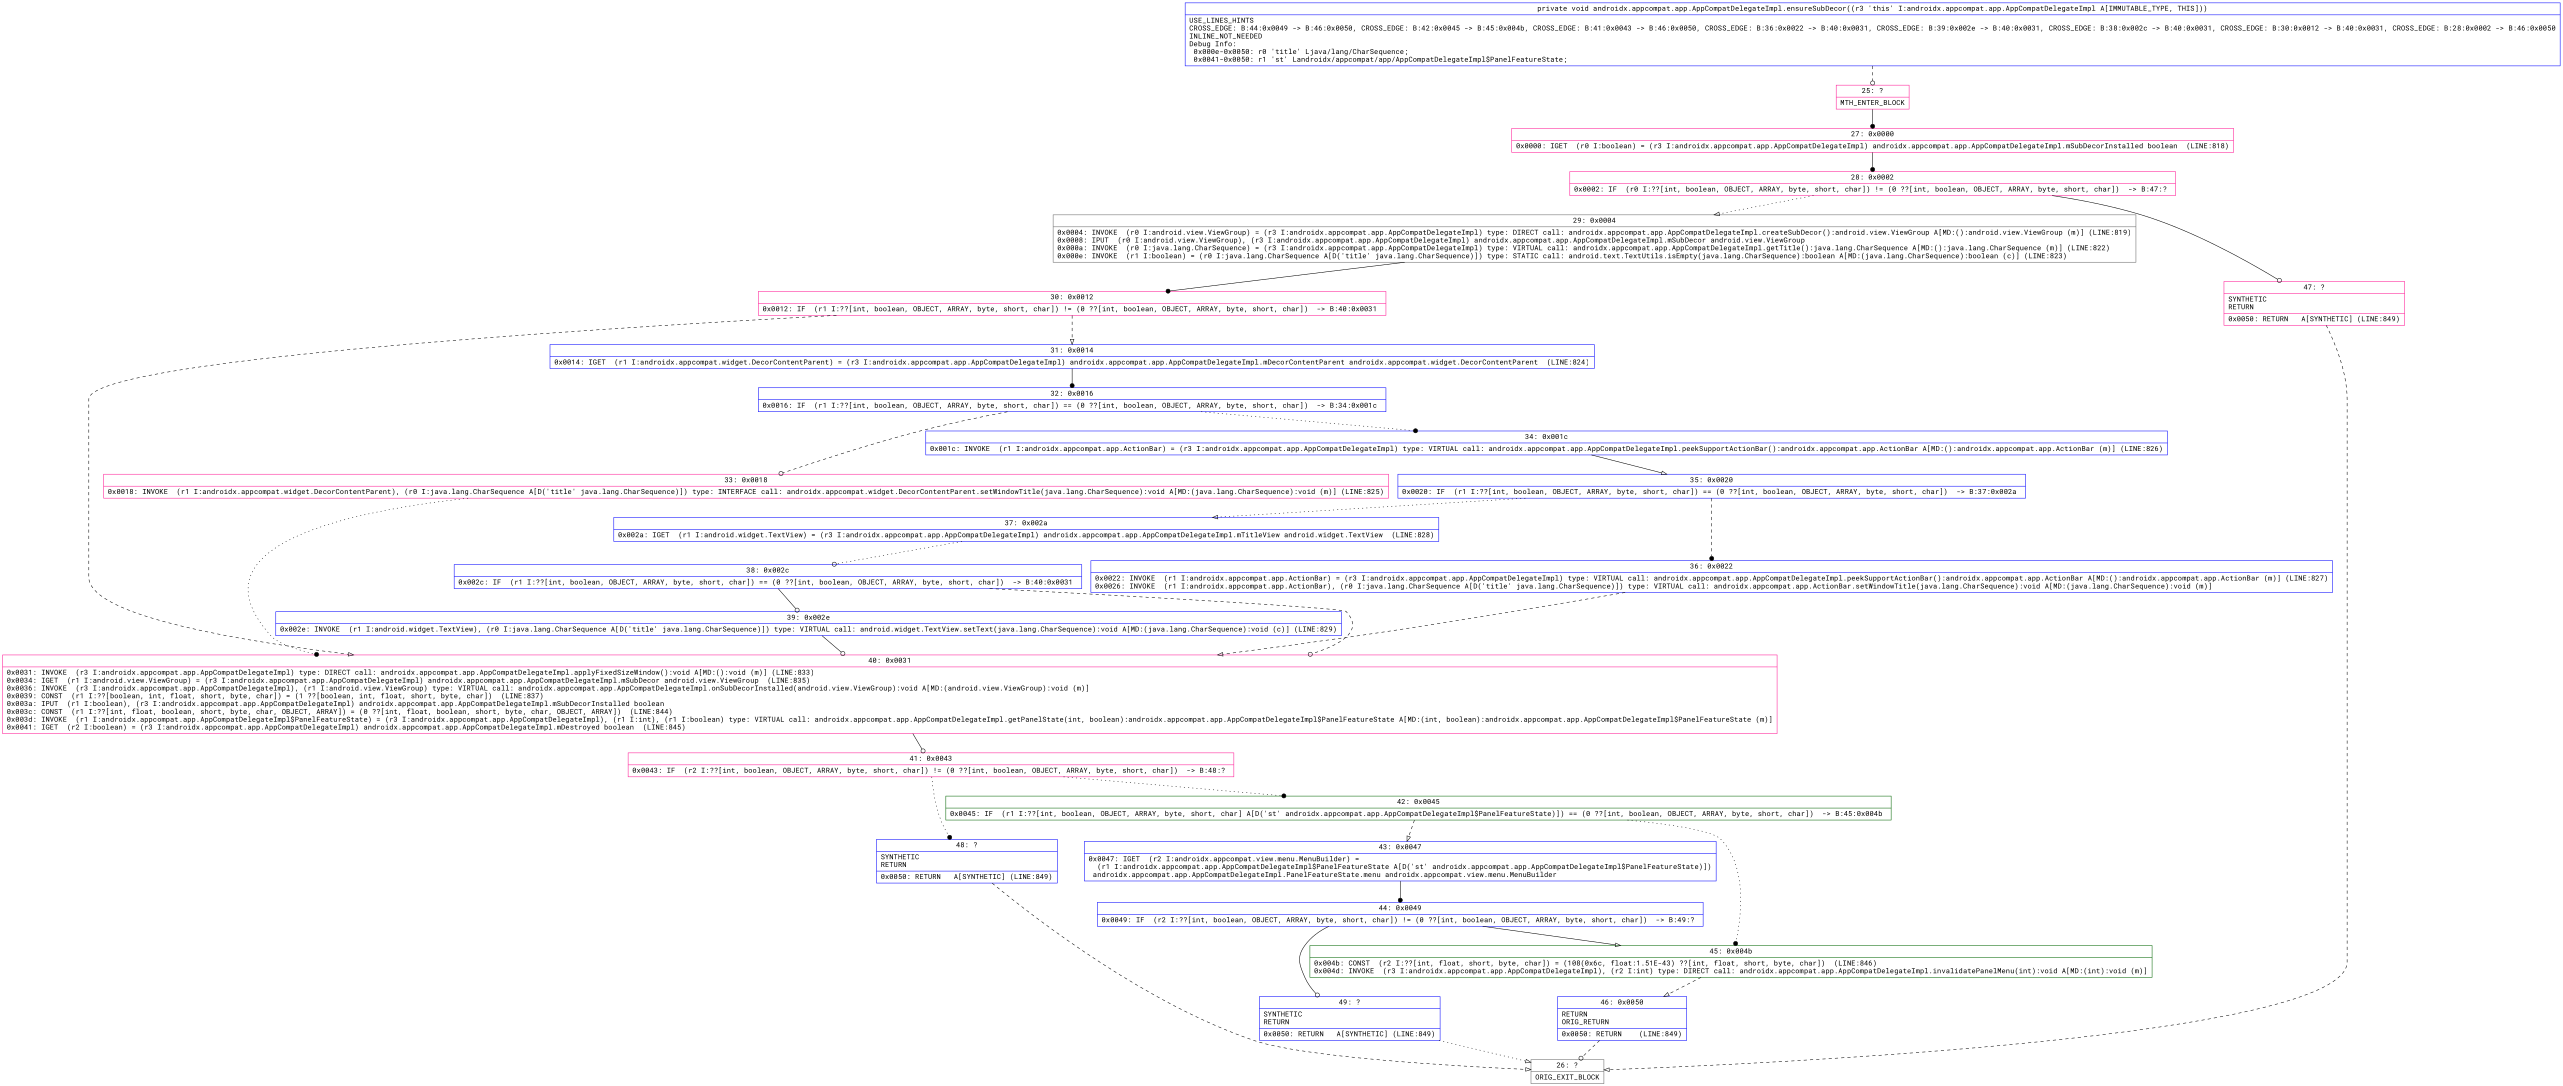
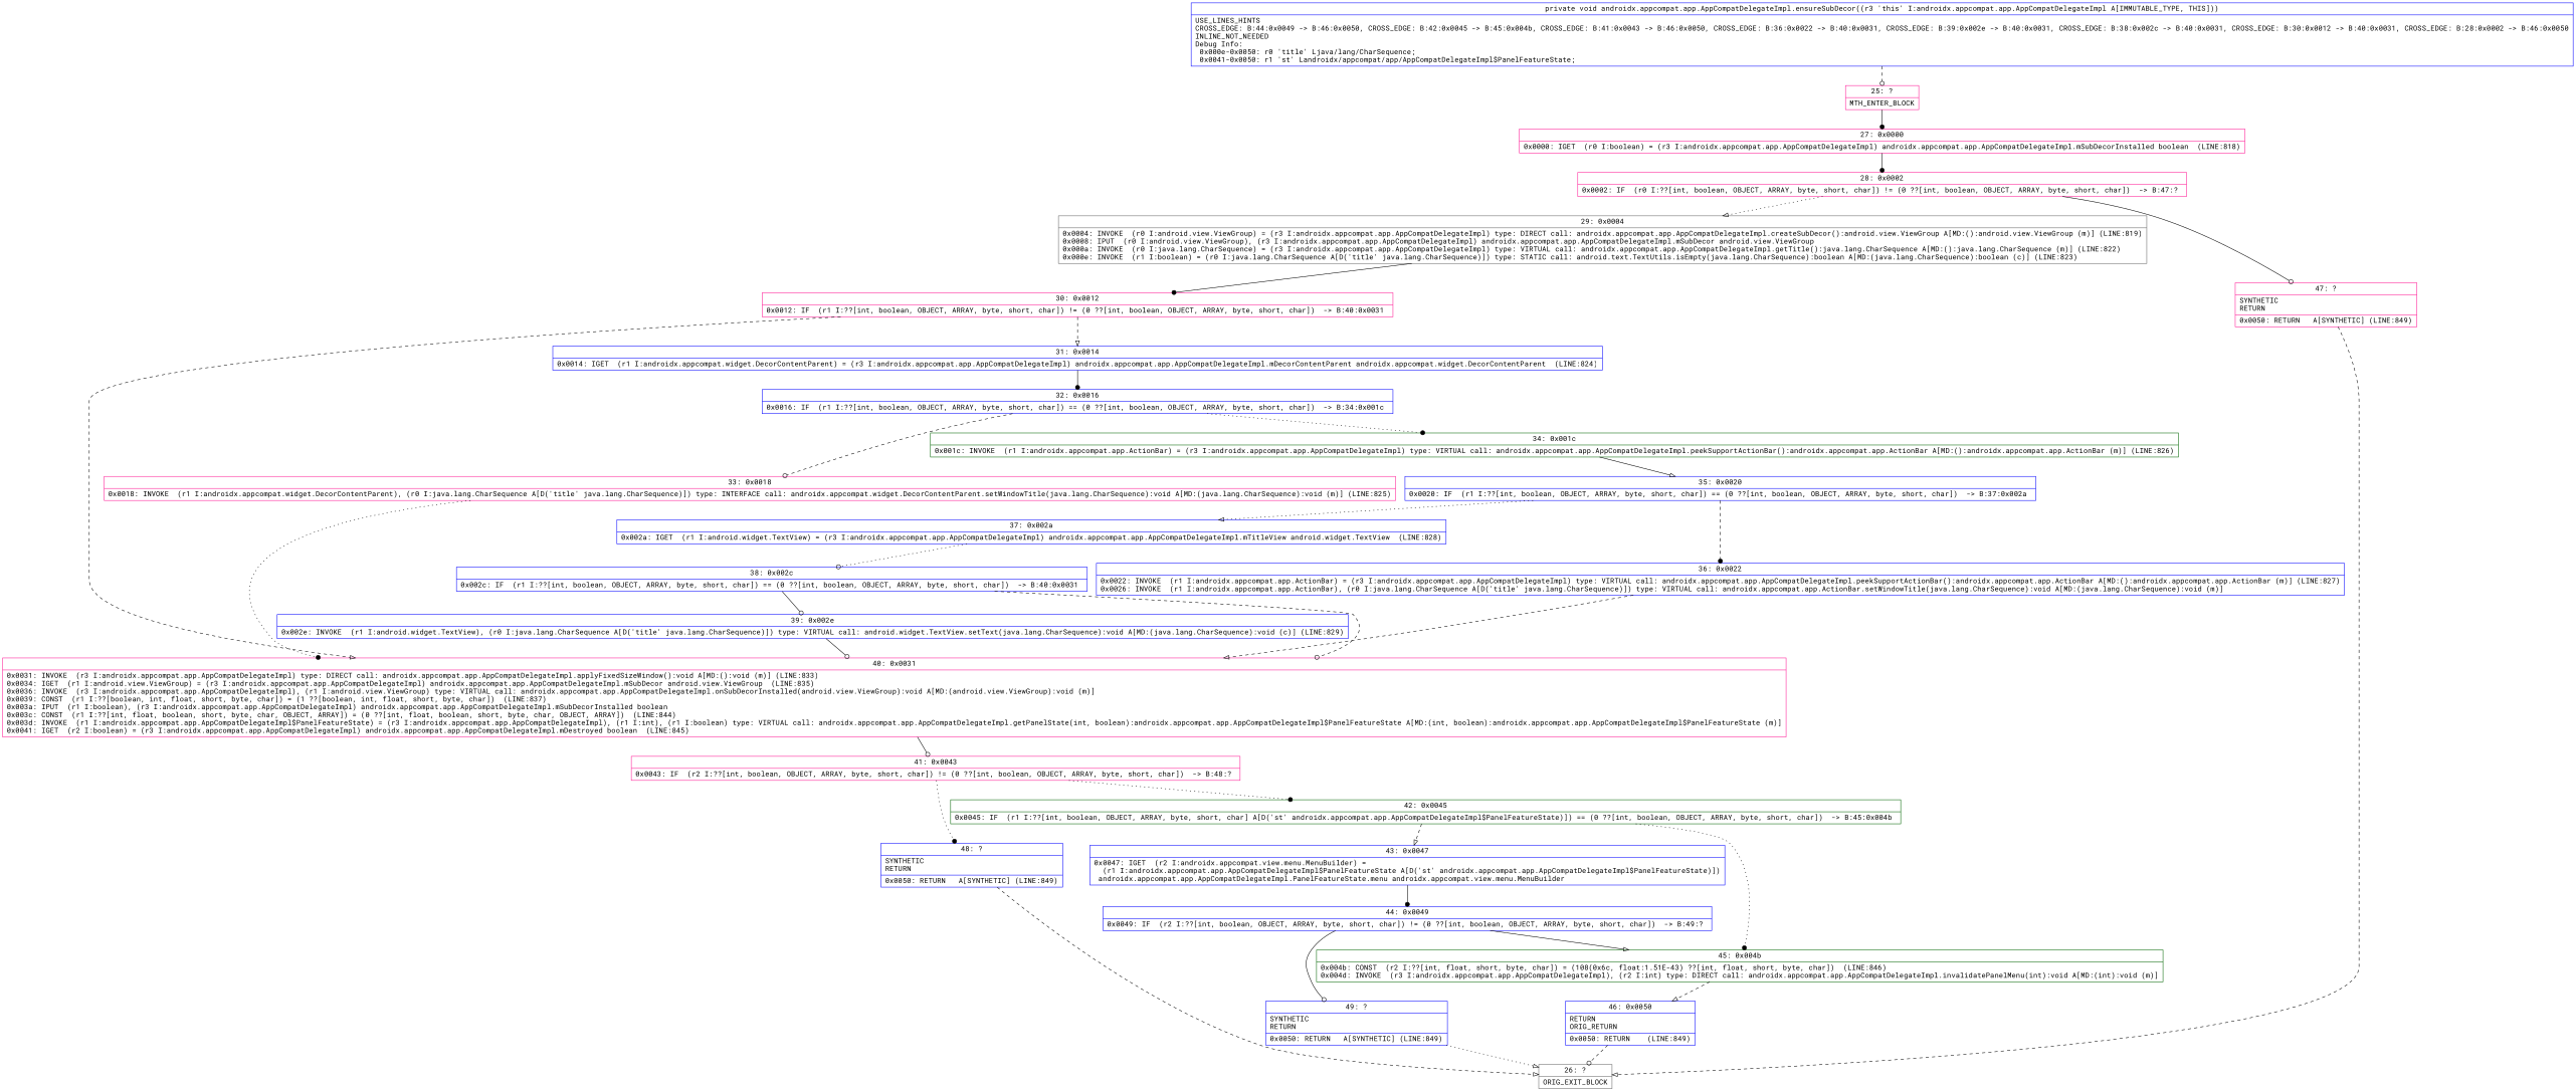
  digraph {
    fontname="Roboto Mono"
    node [color=blue fontname="Roboto Mono" shape=record]
    edge [arrowhead=onormal fontname="Roboto Mono" style=solid]
    n1 [color=deeppink label="{25\:\ ?|MTH_ENTER_BLOCK\l}"]
    n2 [color=deeppink label="{27\:\ 0x0000|0x0000: IGET  (r0 I:boolean) = (r3 I:androidx.appcompat.app.AppCompatDelegateImpl) androidx.appcompat.app.AppCompatDelegateImpl.mSubDecorInstalled boolean  (LINE:818)\l}"]
    n3 [color=deeppink label="{28\:\ 0x0002|0x0002: IF  (r0 I:??[int, boolean, OBJECT, ARRAY, byte, short, char]) != (0 ??[int, boolean, OBJECT, ARRAY, byte, short, char])  \-\> B:47:? \l}"]
    n4 [color=gray40 label="{29\:\ 0x0004|0x0004: INVOKE  (r0 I:android.view.ViewGroup) = (r3 I:androidx.appcompat.app.AppCompatDelegateImpl) type: DIRECT call: androidx.appcompat.app.AppCompatDelegateImpl.createSubDecor():android.view.ViewGroup A[MD:():android.view.ViewGroup (m)] (LINE:819)\l0x0008: IPUT  (r0 I:android.view.ViewGroup), (r3 I:androidx.appcompat.app.AppCompatDelegateImpl) androidx.appcompat.app.AppCompatDelegateImpl.mSubDecor android.view.ViewGroup \l0x000a: INVOKE  (r0 I:java.lang.CharSequence) = (r3 I:androidx.appcompat.app.AppCompatDelegateImpl) type: VIRTUAL call: androidx.appcompat.app.AppCompatDelegateImpl.getTitle():java.lang.CharSequence A[MD:():java.lang.CharSequence (m)] (LINE:822)\l0x000e: INVOKE  (r1 I:boolean) = (r0 I:java.lang.CharSequence A[D('title' java.lang.CharSequence)]) type: STATIC call: android.text.TextUtils.isEmpty(java.lang.CharSequence):boolean A[MD:(java.lang.CharSequence):boolean (c)] (LINE:823)\l}"]
    n5 [color=deeppink label="{47\:\ ?|SYNTHETIC\lRETURN\l|0x0050: RETURN   A[SYNTHETIC] (LINE:849)\l}"]
    n6 [color=deeppink label="{30\:\ 0x0012|0x0012: IF  (r1 I:??[int, boolean, OBJECT, ARRAY, byte, short, char]) != (0 ??[int, boolean, OBJECT, ARRAY, byte, short, char])  \-\> B:40:0x0031 \l}"]
    n7 [color=gray40 label="{26\:\ ?|ORIG_EXIT_BLOCK\l}"]
    n8 [label="{31\:\ 0x0014|0x0014: IGET  (r1 I:androidx.appcompat.widget.DecorContentParent) = (r3 I:androidx.appcompat.app.AppCompatDelegateImpl) androidx.appcompat.app.AppCompatDelegateImpl.mDecorContentParent androidx.appcompat.widget.DecorContentParent  (LINE:824)\l}"]
    n9 [color=deeppink label="{40\:\ 0x0031|0x0031: INVOKE  (r3 I:androidx.appcompat.app.AppCompatDelegateImpl) type: DIRECT call: androidx.appcompat.app.AppCompatDelegateImpl.applyFixedSizeWindow():void A[MD:():void (m)] (LINE:833)\l0x0034: IGET  (r1 I:android.view.ViewGroup) = (r3 I:androidx.appcompat.app.AppCompatDelegateImpl) androidx.appcompat.app.AppCompatDelegateImpl.mSubDecor android.view.ViewGroup  (LINE:835)\l0x0036: INVOKE  (r3 I:androidx.appcompat.app.AppCompatDelegateImpl), (r1 I:android.view.ViewGroup) type: VIRTUAL call: androidx.appcompat.app.AppCompatDelegateImpl.onSubDecorInstalled(android.view.ViewGroup):void A[MD:(android.view.ViewGroup):void (m)]\l0x0039: CONST  (r1 I:??[boolean, int, float, short, byte, char]) = (1 ??[boolean, int, float, short, byte, char])  (LINE:837)\l0x003a: IPUT  (r1 I:boolean), (r3 I:androidx.appcompat.app.AppCompatDelegateImpl) androidx.appcompat.app.AppCompatDelegateImpl.mSubDecorInstalled boolean \l0x003c: CONST  (r1 I:??[int, float, boolean, short, byte, char, OBJECT, ARRAY]) = (0 ??[int, float, boolean, short, byte, char, OBJECT, ARRAY])  (LINE:844)\l0x003d: INVOKE  (r1 I:androidx.appcompat.app.AppCompatDelegateImpl$PanelFeatureState) = (r3 I:androidx.appcompat.app.AppCompatDelegateImpl), (r1 I:int), (r1 I:boolean) type: VIRTUAL call: androidx.appcompat.app.AppCompatDelegateImpl.getPanelState(int, boolean):androidx.appcompat.app.AppCompatDelegateImpl$PanelFeatureState A[MD:(int, boolean):androidx.appcompat.app.AppCompatDelegateImpl$PanelFeatureState (m)]\l0x0041: IGET  (r2 I:boolean) = (r3 I:androidx.appcompat.app.AppCompatDelegateImpl) androidx.appcompat.app.AppCompatDelegateImpl.mDestroyed boolean  (LINE:845)\l}"]
    n10 [label="{32\:\ 0x0016|0x0016: IF  (r1 I:??[int, boolean, OBJECT, ARRAY, byte, short, char]) == (0 ??[int, boolean, OBJECT, ARRAY, byte, short, char])  \-\> B:34:0x001c \l}"]
    n11 [color=deeppink label="{41\:\ 0x0043|0x0043: IF  (r2 I:??[int, boolean, OBJECT, ARRAY, byte, short, char]) != (0 ??[int, boolean, OBJECT, ARRAY, byte, short, char])  \-\> B:48:? \l}"]
    n12 [color=deeppink label="{33\:\ 0x0018|0x0018: INVOKE  (r1 I:androidx.appcompat.widget.DecorContentParent), (r0 I:java.lang.CharSequence A[D('title' java.lang.CharSequence)]) type: INTERFACE call: androidx.appcompat.widget.DecorContentParent.setWindowTitle(java.lang.CharSequence):void A[MD:(java.lang.CharSequence):void (m)] (LINE:825)\l}"]
-   n13 [label="{34\:\ 0x001c|0x001c: INVOKE  (r1 I:androidx.appcompat.app.ActionBar) = (r3 I:androidx.appcompat.app.AppCompatDelegateImpl) type: VIRTUAL call: androidx.appcompat.app.AppCompatDelegateImpl.peekSupportActionBar():androidx.appcompat.app.ActionBar A[MD:():androidx.appcompat.app.ActionBar (m)] (LINE:826)\l}"]
+   n13 [color=darkgreen label="{34\:\ 0x001c|0x001c: INVOKE  (r1 I:androidx.appcompat.app.ActionBar) = (r3 I:androidx.appcompat.app.AppCompatDelegateImpl) type: VIRTUAL call: androidx.appcompat.app.AppCompatDelegateImpl.peekSupportActionBar():androidx.appcompat.app.ActionBar A[MD:():androidx.appcompat.app.ActionBar (m)] (LINE:826)\l}"]
    n14 [label="{35\:\ 0x0020|0x0020: IF  (r1 I:??[int, boolean, OBJECT, ARRAY, byte, short, char]) == (0 ??[int, boolean, OBJECT, ARRAY, byte, short, char])  \-\> B:37:0x002a \l}"]
    n15 [label="{36\:\ 0x0022|0x0022: INVOKE  (r1 I:androidx.appcompat.app.ActionBar) = (r3 I:androidx.appcompat.app.AppCompatDelegateImpl) type: VIRTUAL call: androidx.appcompat.app.AppCompatDelegateImpl.peekSupportActionBar():androidx.appcompat.app.ActionBar A[MD:():androidx.appcompat.app.ActionBar (m)] (LINE:827)\l0x0026: INVOKE  (r1 I:androidx.appcompat.app.ActionBar), (r0 I:java.lang.CharSequence A[D('title' java.lang.CharSequence)]) type: VIRTUAL call: androidx.appcompat.app.ActionBar.setWindowTitle(java.lang.CharSequence):void A[MD:(java.lang.CharSequence):void (m)]\l}"]
    n16 [label="{37\:\ 0x002a|0x002a: IGET  (r1 I:android.widget.TextView) = (r3 I:androidx.appcompat.app.AppCompatDelegateImpl) androidx.appcompat.app.AppCompatDelegateImpl.mTitleView android.widget.TextView  (LINE:828)\l}"]
    n17 [label="{38\:\ 0x002c|0x002c: IF  (r1 I:??[int, boolean, OBJECT, ARRAY, byte, short, char]) == (0 ??[int, boolean, OBJECT, ARRAY, byte, short, char])  \-\> B:40:0x0031 \l}"]
    n18 [label="{39\:\ 0x002e|0x002e: INVOKE  (r1 I:android.widget.TextView), (r0 I:java.lang.CharSequence A[D('title' java.lang.CharSequence)]) type: VIRTUAL call: android.widget.TextView.setText(java.lang.CharSequence):void A[MD:(java.lang.CharSequence):void (c)] (LINE:829)\l}"]
    n19 [color=darkgreen label="{42\:\ 0x0045|0x0045: IF  (r1 I:??[int, boolean, OBJECT, ARRAY, byte, short, char] A[D('st' androidx.appcompat.app.AppCompatDelegateImpl$PanelFeatureState)]) == (0 ??[int, boolean, OBJECT, ARRAY, byte, short, char])  \-\> B:45:0x004b \l}"]
    n20 [label="{48\:\ ?|SYNTHETIC\lRETURN\l|0x0050: RETURN   A[SYNTHETIC] (LINE:849)\l}"]
    n21 [label="{43\:\ 0x0047|0x0047: IGET  (r2 I:androidx.appcompat.view.menu.MenuBuilder) = \l  (r1 I:androidx.appcompat.app.AppCompatDelegateImpl$PanelFeatureState A[D('st' androidx.appcompat.app.AppCompatDelegateImpl$PanelFeatureState)])\l androidx.appcompat.app.AppCompatDelegateImpl.PanelFeatureState.menu androidx.appcompat.view.menu.MenuBuilder \l}"]
    n22 [color=darkgreen label="{45\:\ 0x004b|0x004b: CONST  (r2 I:??[int, float, short, byte, char]) = (108(0x6c, float:1.51E\-43) ??[int, float, short, byte, char])  (LINE:846)\l0x004d: INVOKE  (r3 I:androidx.appcompat.app.AppCompatDelegateImpl), (r2 I:int) type: DIRECT call: androidx.appcompat.app.AppCompatDelegateImpl.invalidatePanelMenu(int):void A[MD:(int):void (m)]\l}"]
    n23 [label="{44\:\ 0x0049|0x0049: IF  (r2 I:??[int, boolean, OBJECT, ARRAY, byte, short, char]) != (0 ??[int, boolean, OBJECT, ARRAY, byte, short, char])  \-\> B:49:? \l}"]
    n24 [label="{46\:\ 0x0050|RETURN\lORIG_RETURN\l|0x0050: RETURN    (LINE:849)\l}"]
    n25 [label="{49\:\ ?|SYNTHETIC\lRETURN\l|0x0050: RETURN   A[SYNTHETIC] (LINE:849)\l}"]
    n26 [label="{private void androidx.appcompat.app.AppCompatDelegateImpl.ensureSubDecor((r3 'this' I:androidx.appcompat.app.AppCompatDelegateImpl A[IMMUTABLE_TYPE, THIS]))  | USE_LINES_HINTS\lCROSS_EDGE: B:44:0x0049 \-\> B:46:0x0050, CROSS_EDGE: B:42:0x0045 \-\> B:45:0x004b, CROSS_EDGE: B:41:0x0043 \-\> B:46:0x0050, CROSS_EDGE: B:36:0x0022 \-\> B:40:0x0031, CROSS_EDGE: B:39:0x002e \-\> B:40:0x0031, CROSS_EDGE: B:38:0x002c \-\> B:40:0x0031, CROSS_EDGE: B:30:0x0012 \-\> B:40:0x0031, CROSS_EDGE: B:28:0x0002 \-\> B:46:0x0050\lINLINE_NOT_NEEDED\lDebug Info:\l  0x000e\-0x0050: r0 'title' Ljava\/lang\/CharSequence;\l  0x0041\-0x0050: r1 'st' Landroidx\/appcompat\/app\/AppCompatDelegateImpl$PanelFeatureState;\l}"]
    n1 -> n2 [arrowhead=dot]
    n2 -> n3 [arrowhead=dot]
    n3 -> n4 [style=dotted]
    n3 -> n5 [arrowhead=odot]
    n4 -> n6 [arrowhead=dot]
    n5 -> n7 [style=dashed]
    n6 -> n8 [style=dashed]
    n6 -> n9 [style=dashed]
    n8 -> n10 [arrowhead=dot]
    n9 -> n11 [arrowhead=odot]
    n10 -> n12 [arrowhead=odot style=dashed]
    n10 -> n13 [arrowhead=dot style=dotted]
    n11 -> n19 [arrowhead=dot style=dotted]
    n11 -> n20 [arrowhead=dot style=dotted]
    n12 -> n9 [arrowhead=dot style=dotted]
    n13 -> n14
    n14 -> n15 [arrowhead=dot style=dashed]
    n14 -> n16 [style=dotted]
    n15 -> n9 [style=dashed]
    n16 -> n17 [arrowhead=odot style=dotted]
    n17 -> n9 [arrowhead=odot style=dashed]
    n17 -> n18 [arrowhead=odot]
    n18 -> n9 [arrowhead=odot]
    n19 -> n21 [style=dashed]
    n19 -> n22 [arrowhead=dot style=dotted]
    n20 -> n7 [style=dashed]
    n21 -> n23 [arrowhead=dot]
    n22 -> n24 [style=dashed]
    n23 -> n22
    n23 -> n25 [arrowhead=odot]
    n24 -> n7 [arrowhead=odot style=dashed]
    n25 -> n7 [style=dotted]
    n26 -> n1 [arrowhead=odot style=dashed]
  }
